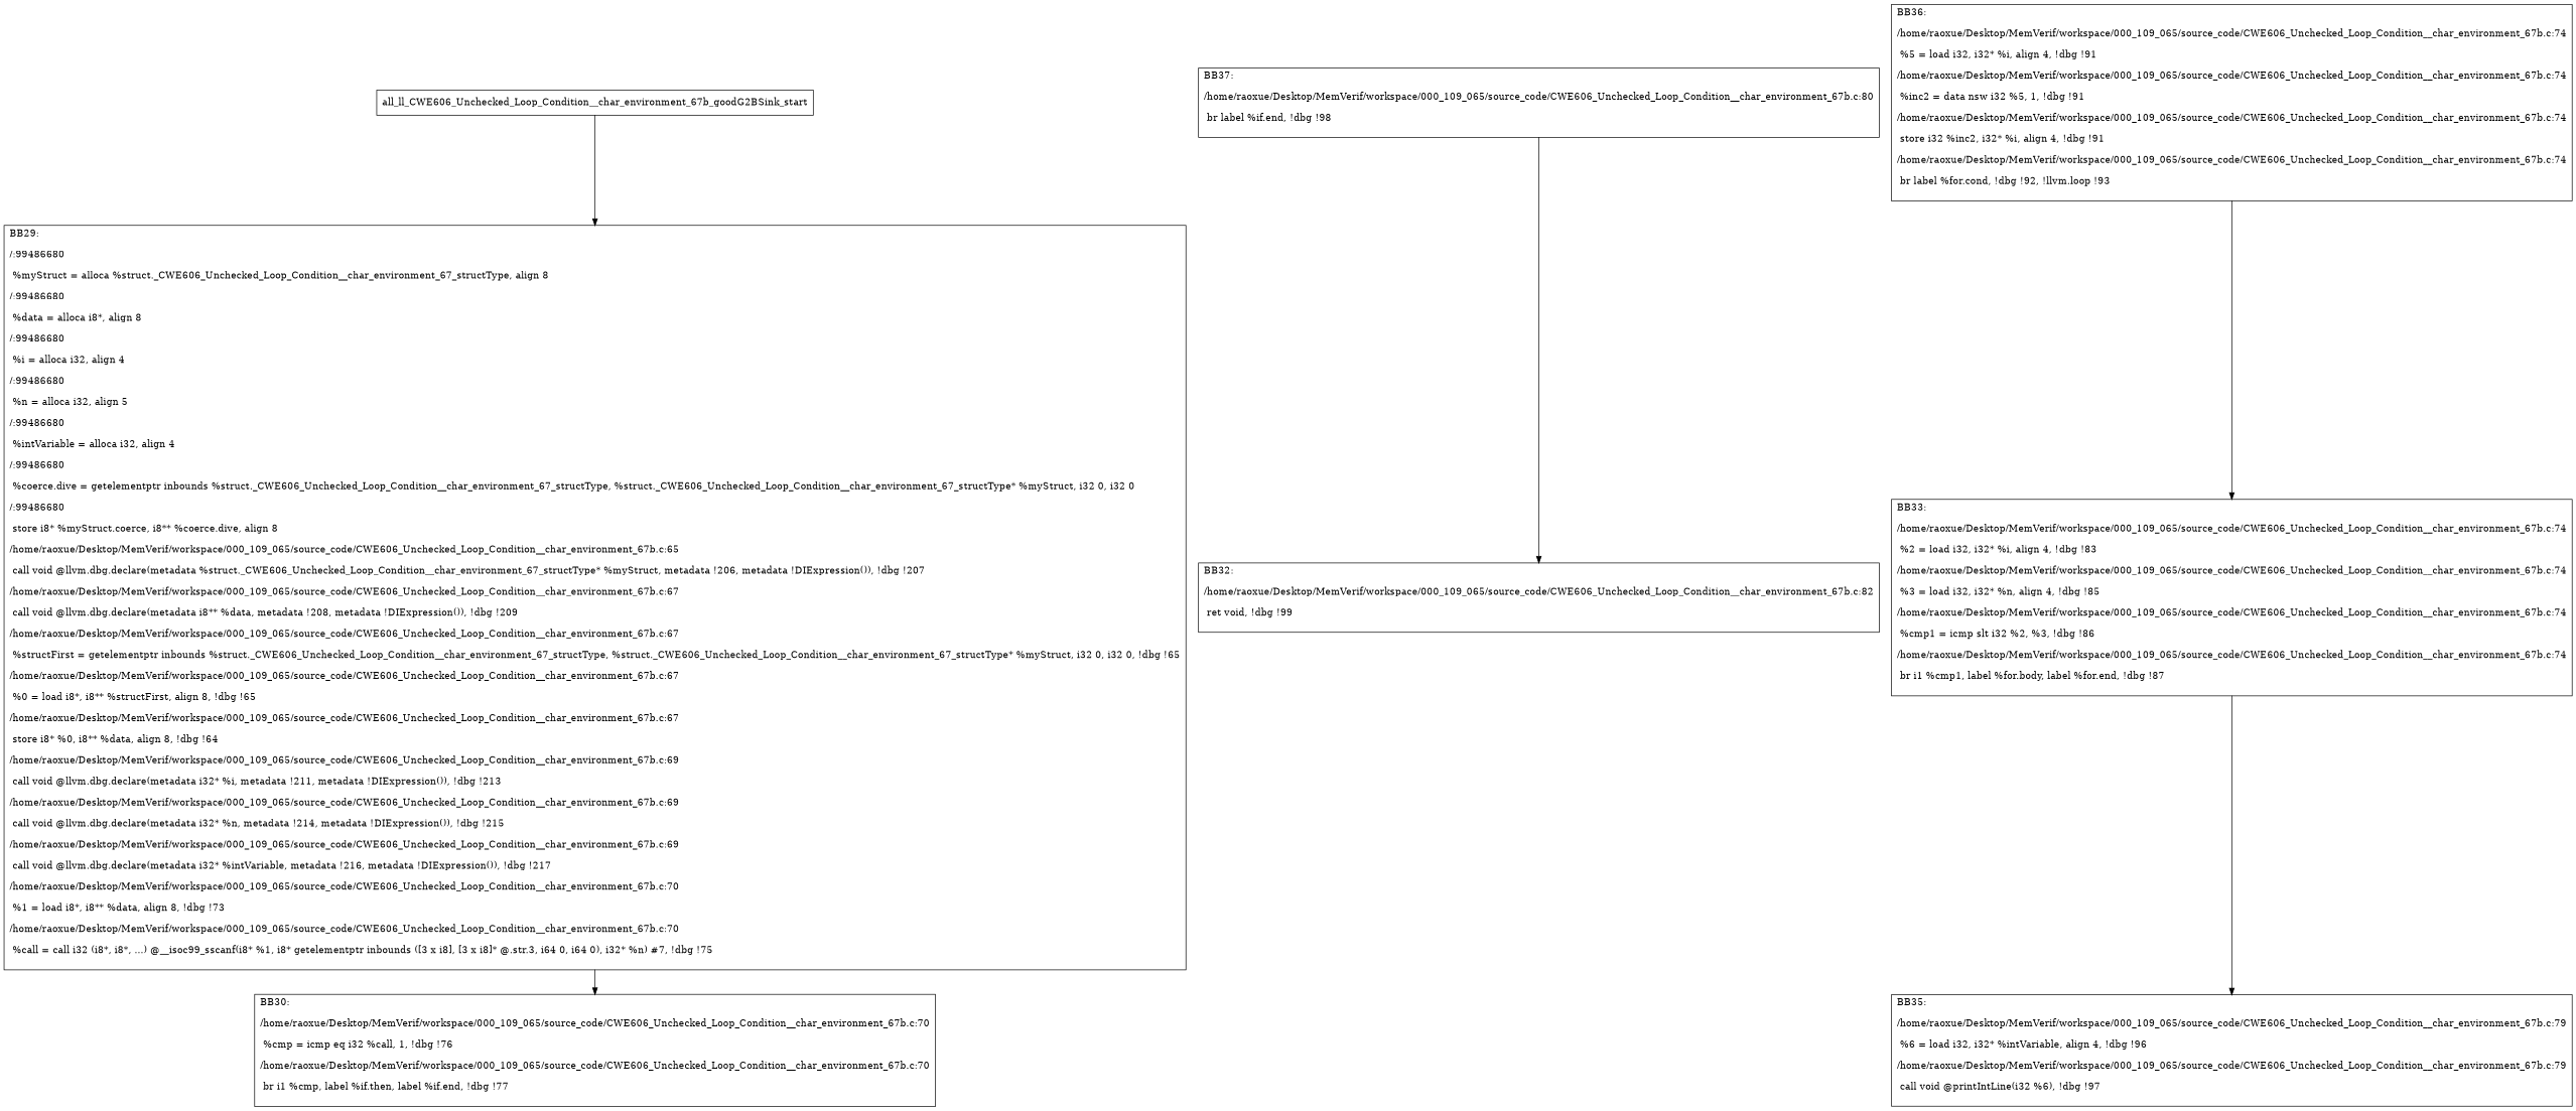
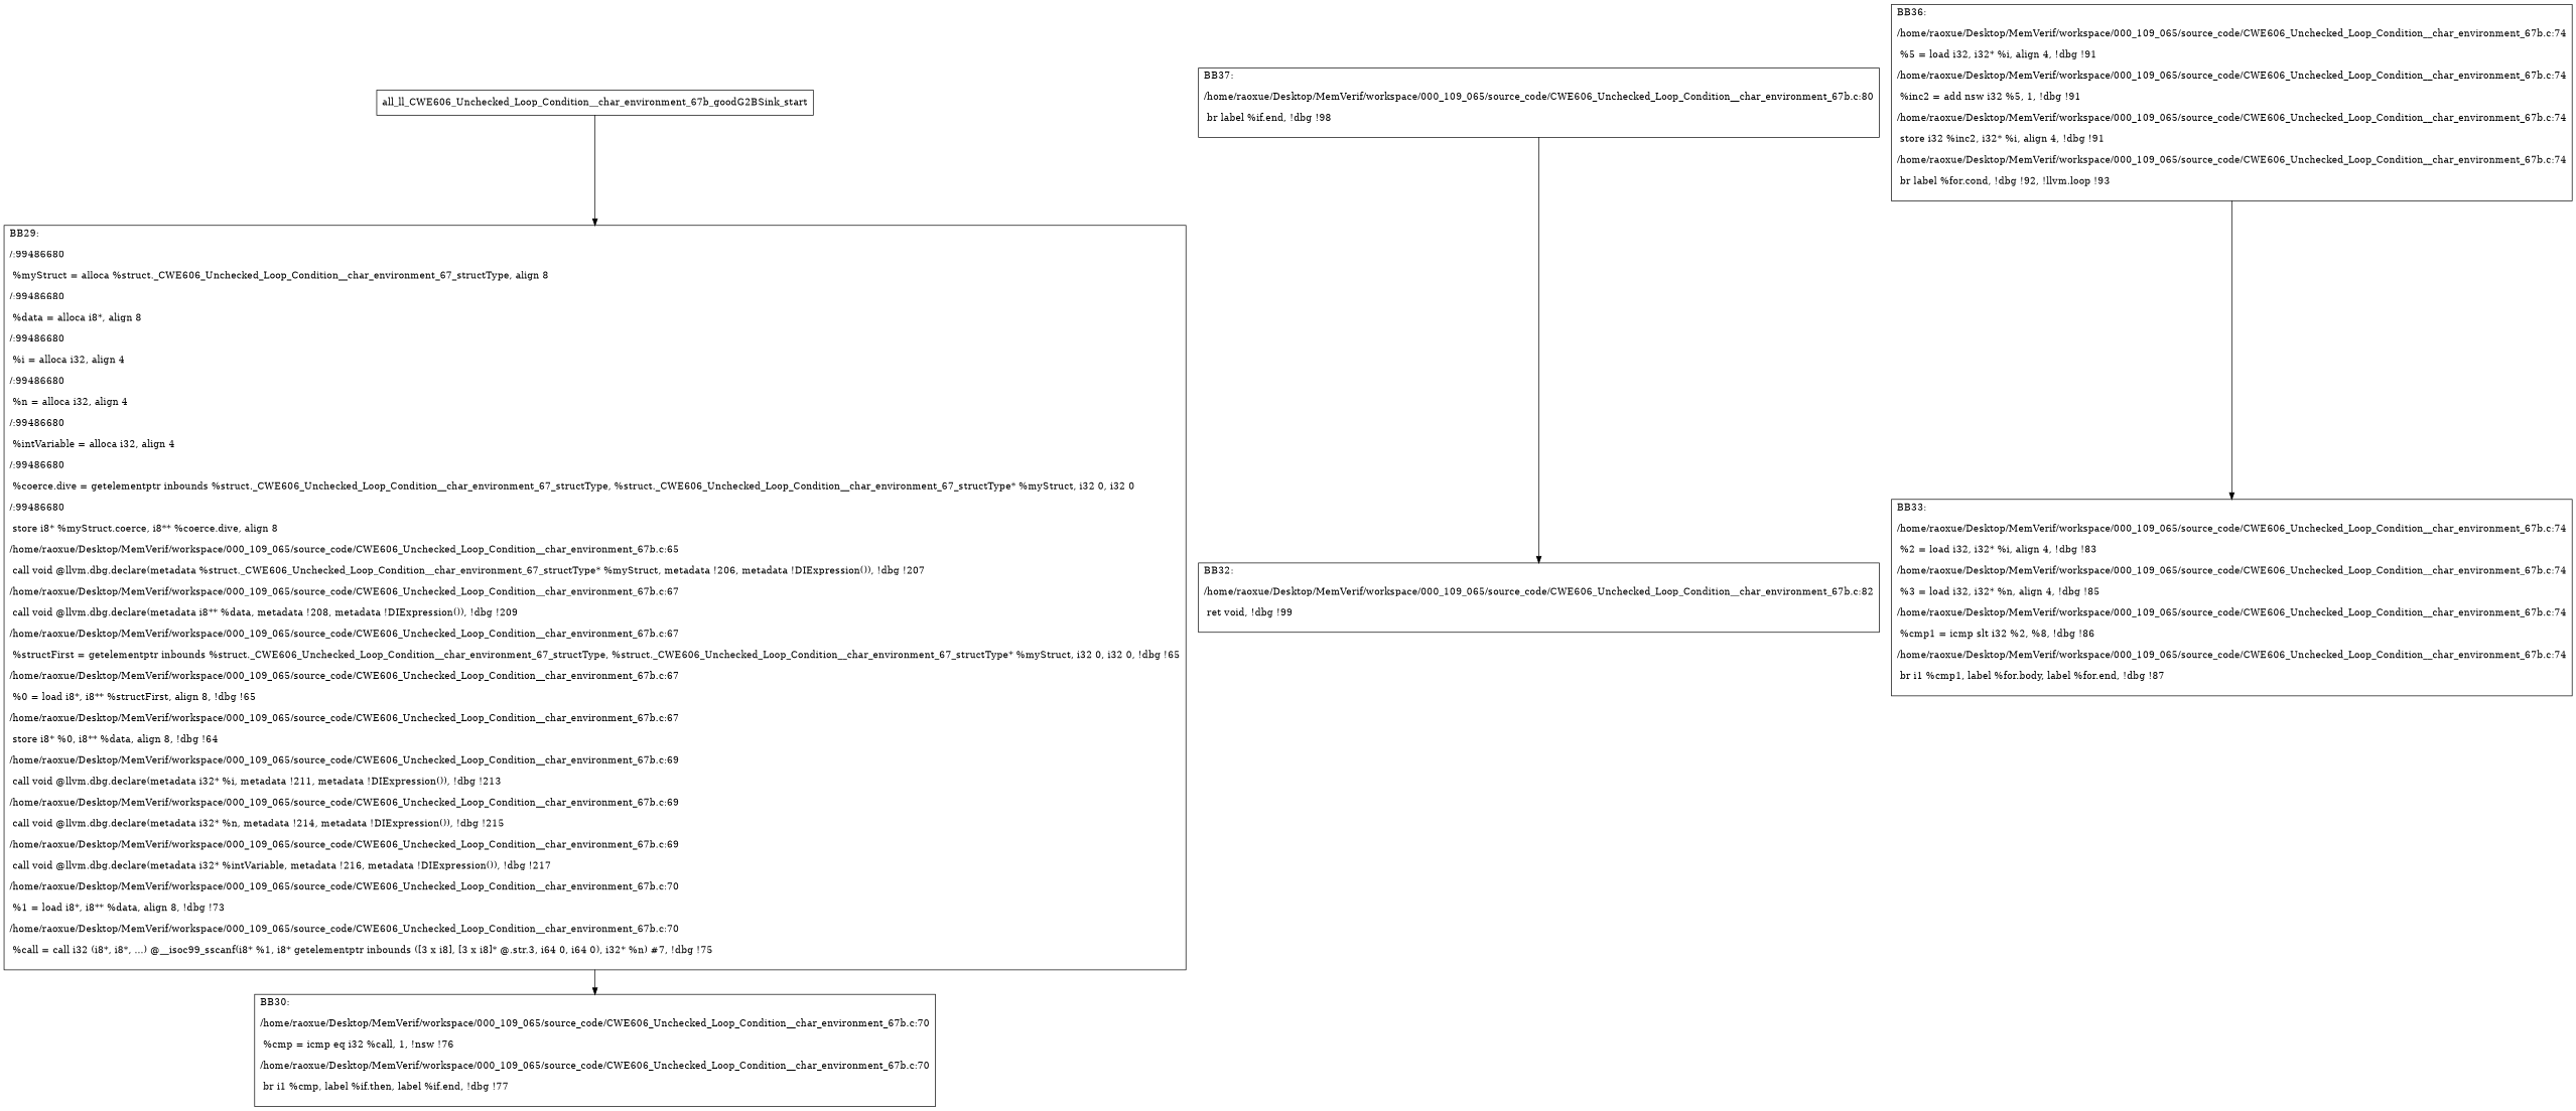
  digraph {
    node [shape=record]
    n1 [label="{all_ll_CWE606_Unchecked_Loop_Condition__char_environment_67b_goodG2BSink_start}"]
-   n2 [label="{BB29:\l\l/:99486680\l\n  %myStruct = alloca %struct._CWE606_Unchecked_Loop_Condition__char_environment_67_structType, align 8\l\n/:99486680\l\n  %data = alloca i8*, align 8\l\n/:99486680\l\n  %i = alloca i32, align 4\l\n/:99486680\l\n  %n = alloca i32, align 5\l\n/:99486680\l\n  %intVariable = alloca i32, align 4\l\n/:99486680\l\n  %coerce.dive = getelementptr inbounds %struct._CWE606_Unchecked_Loop_Condition__char_environment_67_structType, %struct._CWE606_Unchecked_Loop_Condition__char_environment_67_structType* %myStruct, i32 0, i32 0\l\n/:99486680\l\n  store i8* %myStruct.coerce, i8** %coerce.dive, align 8\l\n/home/raoxue/Desktop/MemVerif/workspace/000_109_065/source_code/CWE606_Unchecked_Loop_Condition__char_environment_67b.c:65\l\n  call void @llvm.dbg.declare(metadata %struct._CWE606_Unchecked_Loop_Condition__char_environment_67_structType* %myStruct, metadata !206, metadata !DIExpression()), !dbg !207\l\n/home/raoxue/Desktop/MemVerif/workspace/000_109_065/source_code/CWE606_Unchecked_Loop_Condition__char_environment_67b.c:67\l\n  call void @llvm.dbg.declare(metadata i8** %data, metadata !208, metadata !DIExpression()), !dbg !209\l\n/home/raoxue/Desktop/MemVerif/workspace/000_109_065/source_code/CWE606_Unchecked_Loop_Condition__char_environment_67b.c:67\l\n  %structFirst = getelementptr inbounds %struct._CWE606_Unchecked_Loop_Condition__char_environment_67_structType, %struct._CWE606_Unchecked_Loop_Condition__char_environment_67_structType* %myStruct, i32 0, i32 0, !dbg !65\l\n/home/raoxue/Desktop/MemVerif/workspace/000_109_065/source_code/CWE606_Unchecked_Loop_Condition__char_environment_67b.c:67\l\n  %0 = load i8*, i8** %structFirst, align 8, !dbg !65\l\n/home/raoxue/Desktop/MemVerif/workspace/000_109_065/source_code/CWE606_Unchecked_Loop_Condition__char_environment_67b.c:67\l\n  store i8* %0, i8** %data, align 8, !dbg !64\l\n/home/raoxue/Desktop/MemVerif/workspace/000_109_065/source_code/CWE606_Unchecked_Loop_Condition__char_environment_67b.c:69\l\n  call void @llvm.dbg.declare(metadata i32* %i, metadata !211, metadata !DIExpression()), !dbg !213\l\n/home/raoxue/Desktop/MemVerif/workspace/000_109_065/source_code/CWE606_Unchecked_Loop_Condition__char_environment_67b.c:69\l\n  call void @llvm.dbg.declare(metadata i32* %n, metadata !214, metadata !DIExpression()), !dbg !215\l\n/home/raoxue/Desktop/MemVerif/workspace/000_109_065/source_code/CWE606_Unchecked_Loop_Condition__char_environment_67b.c:69\l\n  call void @llvm.dbg.declare(metadata i32* %intVariable, metadata !216, metadata !DIExpression()), !dbg !217\l\n/home/raoxue/Desktop/MemVerif/workspace/000_109_065/source_code/CWE606_Unchecked_Loop_Condition__char_environment_67b.c:70\l\n  %1 = load i8*, i8** %data, align 8, !dbg !73\l\n/home/raoxue/Desktop/MemVerif/workspace/000_109_065/source_code/CWE606_Unchecked_Loop_Condition__char_environment_67b.c:70\l\n  %call = call i32 (i8*, i8*, ...) @__isoc99_sscanf(i8* %1, i8* getelementptr inbounds ([3 x i8], [3 x i8]* @.str.3, i64 0, i64 0), i32* %n) #7, !dbg !75\l\n}"]
-   n3 [label="{BB30:\l\l/home/raoxue/Desktop/MemVerif/workspace/000_109_065/source_code/CWE606_Unchecked_Loop_Condition__char_environment_67b.c:70\l\n  %cmp = icmp eq i32 %call, 1, !dbg !76\l\n/home/raoxue/Desktop/MemVerif/workspace/000_109_065/source_code/CWE606_Unchecked_Loop_Condition__char_environment_67b.c:70\l\n  br i1 %cmp, label %if.then, label %if.end, !dbg !77\l\n}"]
+   n2 [label="{BB29:\l\l/:99486680\l\n  %myStruct = alloca %struct._CWE606_Unchecked_Loop_Condition__char_environment_67_structType, align 8\l\n/:99486680\l\n  %data = alloca i8*, align 8\l\n/:99486680\l\n  %i = alloca i32, align 4\l\n/:99486680\l\n  %n = alloca i32, align 4\l\n/:99486680\l\n  %intVariable = alloca i32, align 4\l\n/:99486680\l\n  %coerce.dive = getelementptr inbounds %struct._CWE606_Unchecked_Loop_Condition__char_environment_67_structType, %struct._CWE606_Unchecked_Loop_Condition__char_environment_67_structType* %myStruct, i32 0, i32 0\l\n/:99486680\l\n  store i8* %myStruct.coerce, i8** %coerce.dive, align 8\l\n/home/raoxue/Desktop/MemVerif/workspace/000_109_065/source_code/CWE606_Unchecked_Loop_Condition__char_environment_67b.c:65\l\n  call void @llvm.dbg.declare(metadata %struct._CWE606_Unchecked_Loop_Condition__char_environment_67_structType* %myStruct, metadata !206, metadata !DIExpression()), !dbg !207\l\n/home/raoxue/Desktop/MemVerif/workspace/000_109_065/source_code/CWE606_Unchecked_Loop_Condition__char_environment_67b.c:67\l\n  call void @llvm.dbg.declare(metadata i8** %data, metadata !208, metadata !DIExpression()), !dbg !209\l\n/home/raoxue/Desktop/MemVerif/workspace/000_109_065/source_code/CWE606_Unchecked_Loop_Condition__char_environment_67b.c:67\l\n  %structFirst = getelementptr inbounds %struct._CWE606_Unchecked_Loop_Condition__char_environment_67_structType, %struct._CWE606_Unchecked_Loop_Condition__char_environment_67_structType* %myStruct, i32 0, i32 0, !dbg !65\l\n/home/raoxue/Desktop/MemVerif/workspace/000_109_065/source_code/CWE606_Unchecked_Loop_Condition__char_environment_67b.c:67\l\n  %0 = load i8*, i8** %structFirst, align 8, !dbg !65\l\n/home/raoxue/Desktop/MemVerif/workspace/000_109_065/source_code/CWE606_Unchecked_Loop_Condition__char_environment_67b.c:67\l\n  store i8* %0, i8** %data, align 8, !dbg !64\l\n/home/raoxue/Desktop/MemVerif/workspace/000_109_065/source_code/CWE606_Unchecked_Loop_Condition__char_environment_67b.c:69\l\n  call void @llvm.dbg.declare(metadata i32* %i, metadata !211, metadata !DIExpression()), !dbg !213\l\n/home/raoxue/Desktop/MemVerif/workspace/000_109_065/source_code/CWE606_Unchecked_Loop_Condition__char_environment_67b.c:69\l\n  call void @llvm.dbg.declare(metadata i32* %n, metadata !214, metadata !DIExpression()), !dbg !215\l\n/home/raoxue/Desktop/MemVerif/workspace/000_109_065/source_code/CWE606_Unchecked_Loop_Condition__char_environment_67b.c:69\l\n  call void @llvm.dbg.declare(metadata i32* %intVariable, metadata !216, metadata !DIExpression()), !dbg !217\l\n/home/raoxue/Desktop/MemVerif/workspace/000_109_065/source_code/CWE606_Unchecked_Loop_Condition__char_environment_67b.c:70\l\n  %1 = load i8*, i8** %data, align 8, !dbg !73\l\n/home/raoxue/Desktop/MemVerif/workspace/000_109_065/source_code/CWE606_Unchecked_Loop_Condition__char_environment_67b.c:70\l\n  %call = call i32 (i8*, i8*, ...) @__isoc99_sscanf(i8* %1, i8* getelementptr inbounds ([3 x i8], [3 x i8]* @.str.3, i64 0, i64 0), i32* %n) #7, !dbg !75\l\n}"]
+   n3 [label="{BB30:\l\l/home/raoxue/Desktop/MemVerif/workspace/000_109_065/source_code/CWE606_Unchecked_Loop_Condition__char_environment_67b.c:70\l\n  %cmp = icmp eq i32 %call, 1, !nsw !76\l\n/home/raoxue/Desktop/MemVerif/workspace/000_109_065/source_code/CWE606_Unchecked_Loop_Condition__char_environment_67b.c:70\l\n  br i1 %cmp, label %if.then, label %if.end, !dbg !77\l\n}"]
    n4 [label="{BB32:\l\l/home/raoxue/Desktop/MemVerif/workspace/000_109_065/source_code/CWE606_Unchecked_Loop_Condition__char_environment_67b.c:82\l\n  ret void, !dbg !99\l\n}"]
-   n5 [label="{BB33:\l\l/home/raoxue/Desktop/MemVerif/workspace/000_109_065/source_code/CWE606_Unchecked_Loop_Condition__char_environment_67b.c:74\l\n  %2 = load i32, i32* %i, align 4, !dbg !83\l\n/home/raoxue/Desktop/MemVerif/workspace/000_109_065/source_code/CWE606_Unchecked_Loop_Condition__char_environment_67b.c:74\l\n  %3 = load i32, i32* %n, align 4, !dbg !85\l\n/home/raoxue/Desktop/MemVerif/workspace/000_109_065/source_code/CWE606_Unchecked_Loop_Condition__char_environment_67b.c:74\l\n  %cmp1 = icmp slt i32 %2, %3, !dbg !86\l\n/home/raoxue/Desktop/MemVerif/workspace/000_109_065/source_code/CWE606_Unchecked_Loop_Condition__char_environment_67b.c:74\l\n  br i1 %cmp1, label %for.body, label %for.end, !dbg !87\l\n}"]
-   n6 [label="{BB35:\l\l/home/raoxue/Desktop/MemVerif/workspace/000_109_065/source_code/CWE606_Unchecked_Loop_Condition__char_environment_67b.c:79\l\n  %6 = load i32, i32* %intVariable, align 4, !dbg !96\l\n/home/raoxue/Desktop/MemVerif/workspace/000_109_065/source_code/CWE606_Unchecked_Loop_Condition__char_environment_67b.c:79\l\n  call void @printIntLine(i32 %6), !dbg !97\l\n}"]
-   n7 [label="{BB36:\l\l/home/raoxue/Desktop/MemVerif/workspace/000_109_065/source_code/CWE606_Unchecked_Loop_Condition__char_environment_67b.c:74\l\n  %5 = load i32, i32* %i, align 4, !dbg !91\l\n/home/raoxue/Desktop/MemVerif/workspace/000_109_065/source_code/CWE606_Unchecked_Loop_Condition__char_environment_67b.c:74\l\n  %inc2 = data nsw i32 %5, 1, !dbg !91\l\n/home/raoxue/Desktop/MemVerif/workspace/000_109_065/source_code/CWE606_Unchecked_Loop_Condition__char_environment_67b.c:74\l\n  store i32 %inc2, i32* %i, align 4, !dbg !91\l\n/home/raoxue/Desktop/MemVerif/workspace/000_109_065/source_code/CWE606_Unchecked_Loop_Condition__char_environment_67b.c:74\l\n  br label %for.cond, !dbg !92, !llvm.loop !93\l\n}"]
+   n5 [label="{BB33:\l\l/home/raoxue/Desktop/MemVerif/workspace/000_109_065/source_code/CWE606_Unchecked_Loop_Condition__char_environment_67b.c:74\l\n  %2 = load i32, i32* %i, align 4, !dbg !83\l\n/home/raoxue/Desktop/MemVerif/workspace/000_109_065/source_code/CWE606_Unchecked_Loop_Condition__char_environment_67b.c:74\l\n  %3 = load i32, i32* %n, align 4, !dbg !85\l\n/home/raoxue/Desktop/MemVerif/workspace/000_109_065/source_code/CWE606_Unchecked_Loop_Condition__char_environment_67b.c:74\l\n  %cmp1 = icmp slt i32 %2, %8, !dbg !86\l\n/home/raoxue/Desktop/MemVerif/workspace/000_109_065/source_code/CWE606_Unchecked_Loop_Condition__char_environment_67b.c:74\l\n  br i1 %cmp1, label %for.body, label %for.end, !dbg !87\l\n}"]
+   n7 [label="{BB36:\l\l/home/raoxue/Desktop/MemVerif/workspace/000_109_065/source_code/CWE606_Unchecked_Loop_Condition__char_environment_67b.c:74\l\n  %5 = load i32, i32* %i, align 4, !dbg !91\l\n/home/raoxue/Desktop/MemVerif/workspace/000_109_065/source_code/CWE606_Unchecked_Loop_Condition__char_environment_67b.c:74\l\n  %inc2 = add nsw i32 %5, 1, !dbg !91\l\n/home/raoxue/Desktop/MemVerif/workspace/000_109_065/source_code/CWE606_Unchecked_Loop_Condition__char_environment_67b.c:74\l\n  store i32 %inc2, i32* %i, align 4, !dbg !91\l\n/home/raoxue/Desktop/MemVerif/workspace/000_109_065/source_code/CWE606_Unchecked_Loop_Condition__char_environment_67b.c:74\l\n  br label %for.cond, !dbg !92, !llvm.loop !93\l\n}"]
    n8 [label="{BB37:\l\l/home/raoxue/Desktop/MemVerif/workspace/000_109_065/source_code/CWE606_Unchecked_Loop_Condition__char_environment_67b.c:80\l\n  br label %if.end, !dbg !98\l\n}"]
    n1 -> n2
    n2 -> n3
-   n5 -> n6
    n7 -> n5
    n8 -> n4
  }
